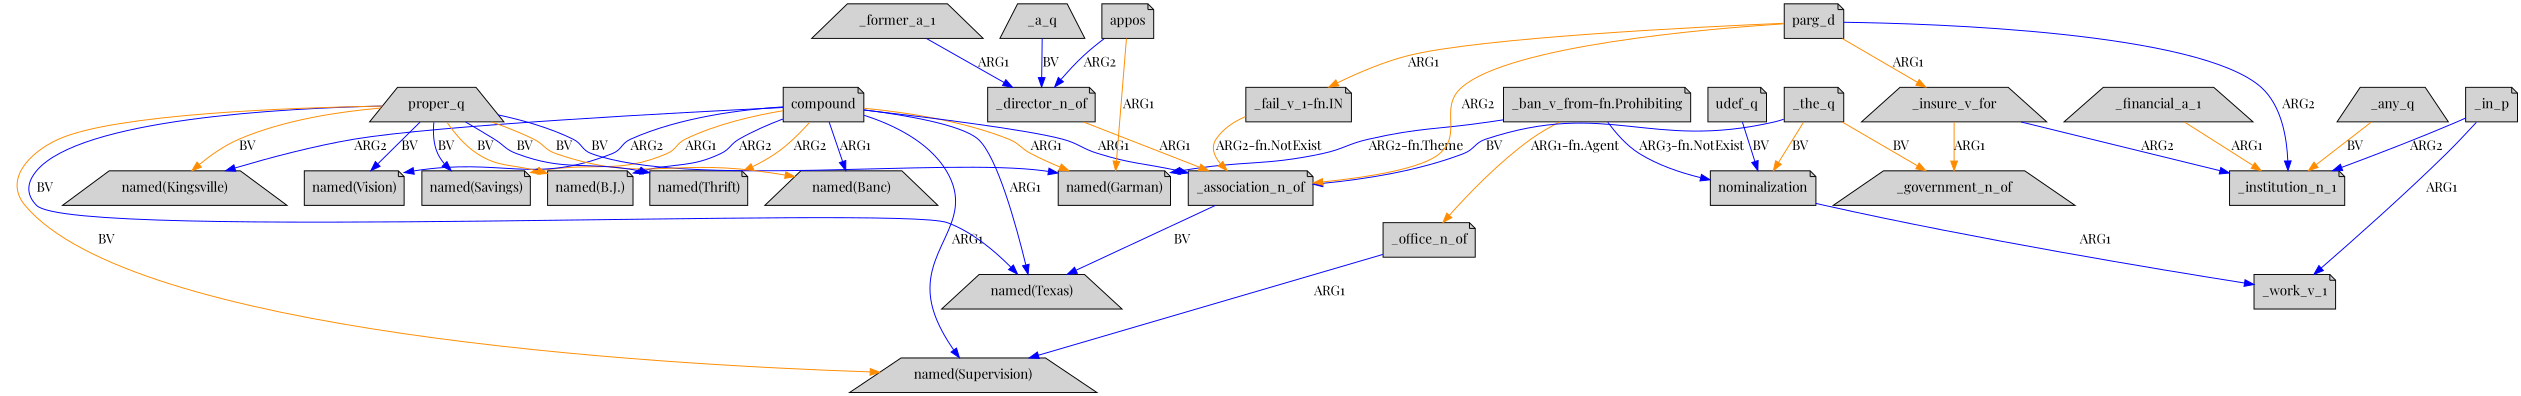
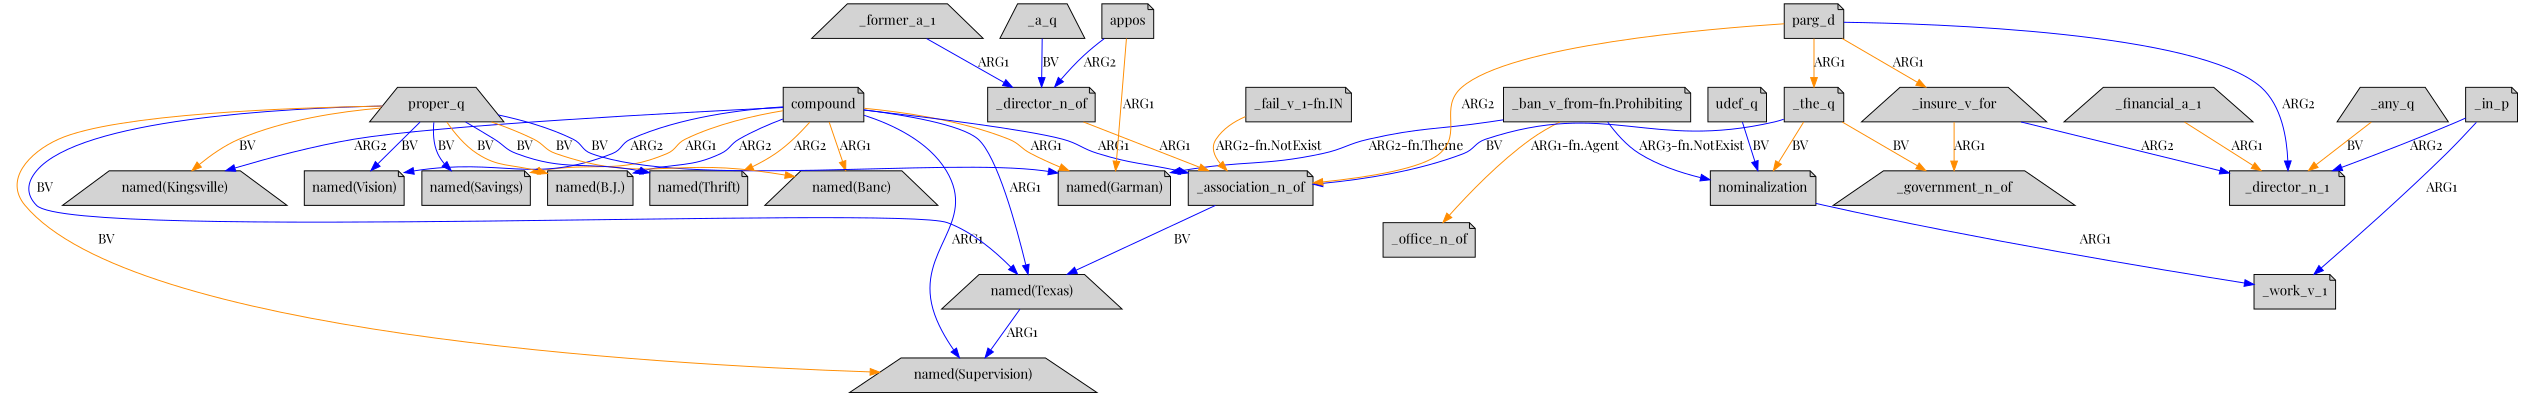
  digraph {
    fontname="Playfair Display"
    node [fontname="Playfair Display" shape=note style=filled]
    edge [color=blue fontname="Playfair Display"]
    compound
    "named(Garman)"
    "named(B.J.)"
    "named(Banc)" [shape=trapezium]
    "named(Texas)" [shape=trapezium]
    "named(Supervision)" [shape=trapezium]
    "named(Savings)"
    "named(Vision)"
    "named(Kingsville)" [shape=trapezium]
    "named(Thrift)"
    _association_n_of
    nominalization
    _work_v_1
    "_ban_v_from-fn.Prohibiting"
    _office_n_of
    proper_q [shape=trapezium]
    appos
    _director_n_of
    _former_a_1 [shape=trapezium]
    _the_q
    _government_n_of [shape=trapezium]
    _insure_v_for [shape=trapezium]
-   _institution_n_1
+   _institution_n_1 [label=_director_n_1]
    parg_d
    "_fail_v_1-fn.IN"
    _financial_a_1 [shape=trapezium]
    _a_q [shape=trapezium]
    udef_q
    _in_p
    _any_q [shape=trapezium]
    compound -> "named(Garman)" [color=darkorange label=ARG1]
    compound -> "named(B.J.)" [label=ARG2]
-   compound -> "named(Banc)" [label=ARG1]
+   compound -> "named(Banc)" [color=darkorange label=ARG1]
    compound -> "named(Texas)" [label=ARG1]
    compound -> "named(Supervision)" [label=ARG1]
    compound -> "named(Savings)" [color=darkorange label=ARG1]
    compound -> "named(Vision)" [label=ARG2]
    compound -> "named(Kingsville)" [label=ARG2]
    compound -> "named(Thrift)" [color=darkorange label=ARG2]
    compound -> _association_n_of [label=ARG1]
    _association_n_of -> "named(Texas)" [label=BV]
    nominalization -> _work_v_1 [label=ARG1]
    "_ban_v_from-fn.Prohibiting" -> "named(Garman)" [label="ARG2-fn.Theme"]
    "_ban_v_from-fn.Prohibiting" -> nominalization [label="ARG3-fn.NotExist"]
    "_ban_v_from-fn.Prohibiting" -> _office_n_of [color=darkorange label="ARG1-fn.Agent"]
-   _office_n_of -> "named(Supervision)" [label=ARG1]
+   "named(Texas)" -> "named(Supervision)" [label=ARG1]
    proper_q -> "named(Garman)" [label=BV]
    proper_q -> "named(B.J.)" [color=darkorange label=BV]
    proper_q -> "named(Banc)" [color=darkorange label=BV]
    proper_q -> "named(Texas)" [label=BV]
    proper_q -> "named(Supervision)" [color=darkorange label=BV]
    proper_q -> "named(Savings)" [label=BV]
    proper_q -> "named(Vision)" [label=BV]
    proper_q -> "named(Kingsville)" [color=darkorange label=BV]
    proper_q -> "named(Thrift)" [label=BV]
    appos -> "named(Garman)" [color=darkorange label=ARG1]
    appos -> _director_n_of [label=ARG2]
    _director_n_of -> _association_n_of [color=darkorange label=ARG1]
    _former_a_1 -> _director_n_of [label=ARG1]
    _the_q -> _association_n_of [label=BV]
    _the_q -> nominalization [color=darkorange label=BV]
    _the_q -> _government_n_of [color=darkorange label=BV]
    _insure_v_for -> _government_n_of [color=darkorange label=ARG1]
    _insure_v_for -> _institution_n_1 [label=ARG2]
    parg_d -> _association_n_of [color=darkorange label=ARG2]
    parg_d -> _insure_v_for [color=darkorange label=ARG1]
    parg_d -> _institution_n_1 [label=ARG2]
-   parg_d -> "_fail_v_1-fn.IN" [color=darkorange label=ARG1]
+   parg_d -> _the_q [color=darkorange label=ARG1]
    "_fail_v_1-fn.IN" -> _association_n_of [color=darkorange label="ARG2-fn.NotExist"]
    _financial_a_1 -> _institution_n_1 [color=darkorange label=ARG1]
    _a_q -> _director_n_of [label=BV]
    udef_q -> nominalization [label=BV]
    _in_p -> _work_v_1 [label=ARG1]
    _in_p -> _institution_n_1 [label=ARG2]
    _any_q -> _institution_n_1 [color=darkorange label=BV]
  }
